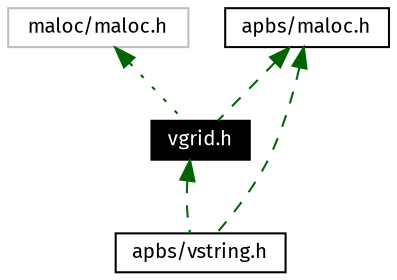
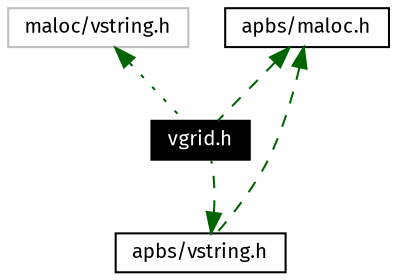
  digraph {
    fontname="Fira Sans"
    node [color=black fontname="Fira Sans" fontsize=10 shape=box]
    edge [color=darkgreen dir=back fontname="Fira Sans" fontsize=10 style=dashed]
    n1 [fontcolor=white height=0.2 label="vgrid.h" style=filled width=0.4]
-   n2 [color=grey75 height=0.2 label="maloc/maloc.h" width=0.4]
+   n2 [color=grey75 height=0.2 label="maloc/vstring.h" width=0.4]
    n3 [height=0.2 label="apbs/vstring.h" width=0.4]
    n4 [height=0.2 label="apbs/maloc.h" width=0.4]
    n2 -> n1 [style=dotted]
-   n1 -> n3
+   n3 -> n1
    n4 -> n1
    n4 -> n3
  }
